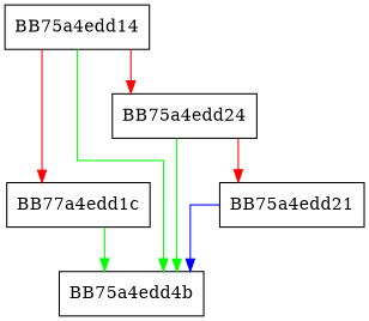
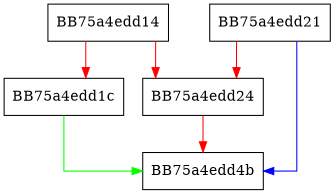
  digraph {
    splines=ortho
    node [shape=box]
    edge [color=green]
    n1 [label=BB75a4edd4b]
    BB75a4edd14
-   BB75a4edd1c [label=BB77a4edd1c]
+   BB75a4edd1c
    BB75a4edd24
    n5 [label=BB75a4edd21]
-   BB75a4edd14 -> n1
    BB75a4edd14 -> BB75a4edd1c [color=red]
    BB75a4edd14 -> BB75a4edd24 [color=red]
    BB75a4edd1c -> n1
-   BB75a4edd24 -> n1
-   BB75a4edd24 -> n5 [color=red]
+   BB75a4edd24 -> n1 [color=red]
+   n5 -> BB75a4edd24 [color=red]
    n5 -> n1 [color=blue]
  }
